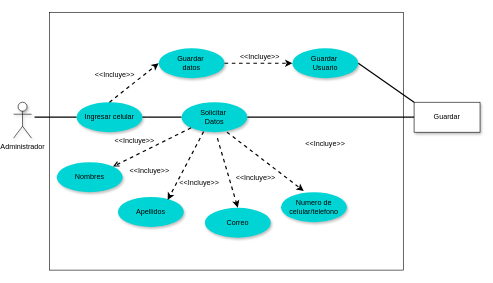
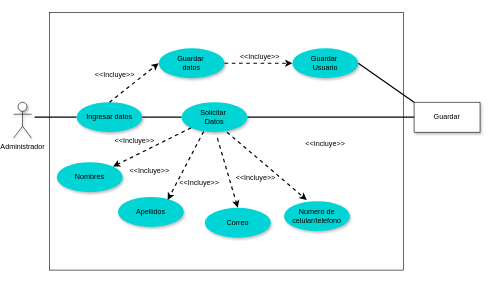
  <mxCell id="0" />
  <mxCell id="1" parent="0" />
  <mxCell id="2" value="" style="rounded=0;whiteSpace=wrap;html=1;shadow=0;" vertex="1" parent="1"><mxGeometry x="80" y="20" width="590" height="430" as="geometry" /></mxCell>
  <mxCell id="3" value="Administrador" style="shape=umlActor;verticalLabelPosition=bottom;verticalAlign=top;html=1;outlineConnect=0;shadow=1;" vertex="1" parent="1"><mxGeometry x="20" y="170" width="30" height="60" as="geometry" /></mxCell>
  <mxCell id="4" value="&lt;font style=&quot;vertical-align: inherit&quot;&gt;&lt;font style=&quot;vertical-align: inherit&quot;&gt;Guardar&lt;/font&gt;&lt;/font&gt;" style="rounded=0;whiteSpace=wrap;html=1;shadow=1;" vertex="1" parent="1"><mxGeometry x="688" y="170" width="110" height="50" as="geometry" /></mxCell>
  <mxCell id="5" value="&lt;font style=&quot;vertical-align: inherit&quot;&gt;&lt;font style=&quot;vertical-align: inherit&quot;&gt;Solicitar&amp;nbsp;&lt;br&gt;Datos&lt;br&gt;&lt;/font&gt;&lt;/font&gt;" style="ellipse;whiteSpace=wrap;html=1;strokeColor=none;strokeWidth=2;shadow=1;fillColor=#00D4D4;" vertex="1" parent="1"><mxGeometry x="300" y="170" width="110" height="50" as="geometry" /></mxCell>
- <mxCell id="6" value="&lt;font style=&quot;vertical-align: inherit&quot;&gt;&lt;font style=&quot;vertical-align: inherit&quot;&gt;Numero de&lt;br&gt;celular/telefono&lt;br&gt;&lt;/font&gt;&lt;/font&gt;" style="ellipse;whiteSpace=wrap;html=1;strokeColor=none;strokeWidth=2;shadow=1;fillColor=#00D4D4;" vertex="1" parent="1"><mxGeometry x="466" y="320" width="110" height="50" as="geometry" /></mxCell>
+ <mxCell id="6" value="&lt;font style=&quot;vertical-align: inherit&quot;&gt;&lt;font style=&quot;vertical-align: inherit&quot;&gt;Numero de&lt;br&gt;celular/telefono&lt;br&gt;&lt;/font&gt;&lt;/font&gt;" style="ellipse;whiteSpace=wrap;html=1;strokeColor=none;strokeWidth=2;shadow=1;fillColor=#00D4D4;" vertex="1" parent="1"><mxGeometry x="471" y="335" width="110" height="50" as="geometry" /></mxCell>
  <mxCell id="7" value="&lt;font style=&quot;vertical-align: inherit&quot;&gt;&lt;font style=&quot;vertical-align: inherit&quot;&gt;Correo&lt;br&gt;&lt;/font&gt;&lt;/font&gt;" style="ellipse;whiteSpace=wrap;html=1;strokeColor=none;strokeWidth=2;shadow=1;fillColor=#00D4D4;" vertex="1" parent="1"><mxGeometry x="339" y="346" width="110" height="50" as="geometry" /></mxCell>
  <mxCell id="8" value="&lt;font style=&quot;vertical-align: inherit&quot;&gt;&lt;font style=&quot;vertical-align: inherit&quot;&gt;Apellidos&lt;br&gt;&lt;/font&gt;&lt;/font&gt;" style="ellipse;whiteSpace=wrap;html=1;strokeColor=none;strokeWidth=2;shadow=1;fillColor=#00D4D4;" vertex="1" parent="1"><mxGeometry x="194" y="328" width="110" height="50" as="geometry" /></mxCell>
  <mxCell id="9" value="Nombres" style="ellipse;whiteSpace=wrap;html=1;shadow=1;strokeColor=none;strokeWidth=2;fillColor=#00D4D4;" vertex="1" parent="1"><mxGeometry x="92" y="270" width="110" height="50" as="geometry" /></mxCell>
- <mxCell id="10" value="&lt;font style=&quot;vertical-align: inherit&quot;&gt;&lt;font style=&quot;vertical-align: inherit&quot;&gt;Ingresar celular&lt;br&gt;&lt;/font&gt;&lt;/font&gt;" style="ellipse;whiteSpace=wrap;html=1;strokeColor=none;strokeWidth=2;shadow=1;fillColor=#00D4D4;" vertex="1" parent="1"><mxGeometry x="125" y="170" width="110" height="50" as="geometry" /></mxCell>
+ <mxCell id="10" value="&lt;font style=&quot;vertical-align: inherit&quot;&gt;&lt;font style=&quot;vertical-align: inherit&quot;&gt;Ingresar datos&lt;br&gt;&lt;/font&gt;&lt;/font&gt;" style="ellipse;whiteSpace=wrap;html=1;strokeColor=none;strokeWidth=2;shadow=1;fillColor=#00D4D4;" vertex="1" parent="1"><mxGeometry x="125" y="170" width="110" height="50" as="geometry" /></mxCell>
  <mxCell id="11" value="&lt;font style=&quot;vertical-align: inherit&quot;&gt;&lt;font style=&quot;vertical-align: inherit&quot;&gt;Guardar&amp;nbsp;&lt;br&gt;Usuario&lt;br&gt;&lt;/font&gt;&lt;/font&gt;" style="ellipse;whiteSpace=wrap;html=1;strokeColor=none;strokeWidth=2;shadow=1;fillColor=#00D4D4;" vertex="1" parent="1"><mxGeometry x="485" y="80" width="110" height="50" as="geometry" /></mxCell>
  <mxCell id="12" value="&lt;font style=&quot;vertical-align: inherit&quot;&gt;&lt;font style=&quot;vertical-align: inherit&quot;&gt;Guardar&amp;nbsp;&lt;br&gt;datos&lt;br&gt;&lt;/font&gt;&lt;/font&gt;" style="ellipse;whiteSpace=wrap;html=1;strokeColor=none;strokeWidth=2;shadow=1;fillColor=#00D4D4;" vertex="1" parent="1"><mxGeometry x="262" y="80" width="110" height="50" as="geometry" /></mxCell>
  <mxCell id="13" value="" style="endArrow=none;html=1;rounded=0;exitX=1;exitY=0.5;exitDx=0;exitDy=0;fillColor=#FF00FF;strokeColor=#000000;shadow=0;strokeWidth=2;entryX=0;entryY=0.5;entryDx=0;entryDy=0;" edge="1" parent="1" source="5" target="4"><mxGeometry width="50" height="50" relative="1" as="geometry"><mxPoint x="370" y="240" as="sourcePoint" /><mxPoint x="678" y="195" as="targetPoint" /></mxGeometry></mxCell>
  <mxCell id="14" value="" style="endArrow=none;html=1;rounded=0;entryX=0;entryY=0.5;entryDx=0;entryDy=0;fillColor=#FF00FF;strokeColor=#000000;shadow=0;strokeWidth=2;" edge="1" parent="1" target="10"><mxGeometry width="50" height="50" relative="1" as="geometry"><mxPoint x="55" y="195" as="sourcePoint" /><mxPoint x="420" y="190" as="targetPoint" /></mxGeometry></mxCell>
  <mxCell id="15" value="" style="endArrow=none;html=1;rounded=0;exitX=1;exitY=0.5;exitDx=0;exitDy=0;fillColor=#FF00FF;strokeColor=#000000;shadow=0;strokeWidth=2;entryX=0;entryY=0;entryDx=0;entryDy=0;" edge="1" parent="1" source="11" target="4"><mxGeometry width="50" height="50" relative="1" as="geometry"><mxPoint x="370" y="240" as="sourcePoint" /><mxPoint x="680" y="180" as="targetPoint" /></mxGeometry></mxCell>
  <mxCell id="16" value="" style="endArrow=classic;html=1;rounded=0;exitX=0.5;exitY=0;exitDx=0;exitDy=0;dashed=1;endFill=1;fillColor=#FF00FF;strokeColor=#000000;shadow=0;strokeWidth=2;entryX=0;entryY=0.5;entryDx=0;entryDy=0;" edge="1" parent="1" source="10" target="12"><mxGeometry width="50" height="50" relative="1" as="geometry"><mxPoint x="370" y="240" as="sourcePoint" /><mxPoint x="420" y="190" as="targetPoint" /></mxGeometry></mxCell>
- <mxCell id="17" value="" style="endArrow=open;html=1;rounded=0;exitX=0;exitY=1;exitDx=0;exitDy=0;entryX=1;entryY=0;entryDx=0;entryDy=0;dashed=1;endFill=1;fillColor=#FF00FF;strokeColor=#000000;shadow=0;strokeWidth=2;" edge="1" parent="1" source="5" target="9"><mxGeometry width="50" height="50" relative="1" as="geometry"><mxPoint x="270" y="85" as="sourcePoint" /><mxPoint x="340" y="85" as="targetPoint" /></mxGeometry></mxCell>
+ <mxCell id="17" value="" style="endArrow=classic;html=1;rounded=0;exitX=0;exitY=1;exitDx=0;exitDy=0;entryX=1;entryY=0;entryDx=0;entryDy=0;dashed=1;endFill=1;fillColor=#FF00FF;strokeColor=#000000;shadow=0;strokeWidth=2;" edge="1" parent="1" source="5" target="9"><mxGeometry width="50" height="50" relative="1" as="geometry"><mxPoint x="270" y="85" as="sourcePoint" /><mxPoint x="340" y="85" as="targetPoint" /></mxGeometry></mxCell>
  <mxCell id="18" value="" style="endArrow=classic;html=1;rounded=0;exitX=0.336;exitY=0.98;exitDx=0;exitDy=0;entryX=0.755;entryY=0.1;entryDx=0;entryDy=0;dashed=1;endFill=1;entryPerimeter=0;exitPerimeter=0;fillColor=#FF00FF;strokeColor=#000000;shadow=0;strokeWidth=2;" edge="1" parent="1" source="5" target="8"><mxGeometry width="50" height="50" relative="1" as="geometry"><mxPoint x="356.109" y="227.678" as="sourcePoint" /><mxPoint x="253.891" y="317.322" as="targetPoint" /></mxGeometry></mxCell>
  <mxCell id="19" value="" style="endArrow=classic;html=1;rounded=0;entryX=0.5;entryY=0;entryDx=0;entryDy=0;dashed=1;endFill=1;fillColor=#FF00FF;strokeColor=#000000;shadow=0;strokeWidth=2;" edge="1" parent="1" target="7"><mxGeometry width="50" height="50" relative="1" as="geometry"><mxPoint x="360" y="230" as="sourcePoint" /><mxPoint x="313.05" y="375" as="targetPoint" /></mxGeometry></mxCell>
  <mxCell id="20" value="" style="endArrow=classic;html=1;rounded=0;exitX=0.691;exitY=1;exitDx=0;exitDy=0;entryX=0.345;entryY=-0.04;entryDx=0;entryDy=0;dashed=1;endFill=1;entryPerimeter=0;exitPerimeter=0;fillColor=#FF00FF;strokeColor=#000000;shadow=0;strokeWidth=2;" edge="1" parent="1" source="5" target="6"><mxGeometry width="50" height="50" relative="1" as="geometry"><mxPoint x="386.96" y="244" as="sourcePoint" /><mxPoint x="323.05" y="385" as="targetPoint" /></mxGeometry></mxCell>
  <mxCell id="21" value="&amp;lt;&amp;lt;Incluye&amp;gt;&amp;gt;" style="text;html=1;strokeColor=none;fillColor=none;align=center;verticalAlign=middle;whiteSpace=wrap;rounded=0;shadow=0;" vertex="1" parent="1"><mxGeometry x="159" y="110" width="60" height="30" as="geometry" /></mxCell>
  <mxCell id="22" value="&amp;lt;&amp;lt;Incluye&amp;gt;&amp;gt;" style="text;html=1;strokeColor=none;fillColor=none;align=center;verticalAlign=middle;whiteSpace=wrap;rounded=0;shadow=0;" vertex="1" parent="1"><mxGeometry x="192" y="220" width="60" height="30" as="geometry" /></mxCell>
  <mxCell id="23" value="&amp;lt;&amp;lt;Incluye&amp;gt;&amp;gt;" style="text;html=1;strokeColor=none;fillColor=none;align=center;verticalAlign=middle;whiteSpace=wrap;rounded=0;shadow=0;" vertex="1" parent="1"><mxGeometry x="217" y="270" width="60" height="30" as="geometry" /></mxCell>
  <mxCell id="24" value="&amp;lt;&amp;lt;Incluye&amp;gt;&amp;gt;" style="text;html=1;strokeColor=none;fillColor=none;align=center;verticalAlign=middle;whiteSpace=wrap;rounded=0;shadow=0;" vertex="1" parent="1"><mxGeometry x="300" y="290" width="60" height="30" as="geometry" /></mxCell>
  <mxCell id="25" value="&amp;lt;&amp;lt;Incluye&amp;gt;&amp;gt;" style="text;html=1;strokeColor=none;fillColor=none;align=center;verticalAlign=middle;whiteSpace=wrap;rounded=0;shadow=0;" vertex="1" parent="1"><mxGeometry x="394" y="282" width="60" height="30" as="geometry" /></mxCell>
  <mxCell id="26" value="&amp;lt;&amp;lt;Incluye&amp;gt;&amp;gt;" style="text;html=1;strokeColor=none;fillColor=none;align=center;verticalAlign=middle;whiteSpace=wrap;rounded=0;shadow=0;" vertex="1" parent="1"><mxGeometry x="510" y="225" width="60" height="30" as="geometry" /></mxCell>
  <mxCell id="27" value="" style="endArrow=classic;html=1;rounded=0;exitX=1;exitY=0.5;exitDx=0;exitDy=0;entryX=0;entryY=0.5;entryDx=0;entryDy=0;dashed=1;endFill=1;fillColor=#FF00FF;strokeColor=#000000;shadow=0;strokeWidth=2;" edge="1" parent="1" source="12" target="11"><mxGeometry width="50" height="50" relative="1" as="geometry"><mxPoint x="441" y="96" as="sourcePoint" /><mxPoint x="590" y="156" as="targetPoint" /></mxGeometry></mxCell>
  <mxCell id="28" value="&amp;lt;&amp;lt;Incluye&amp;gt;&amp;gt;" style="text;html=1;strokeColor=none;fillColor=none;align=center;verticalAlign=middle;whiteSpace=wrap;rounded=0;shadow=0;" vertex="1" parent="1"><mxGeometry x="401" y="80" width="60" height="30" as="geometry" /></mxCell>
  <mxCell id="29" value="" style="endArrow=none;html=1;rounded=0;fillColor=#FF00FF;strokeColor=#000000;shadow=0;strokeWidth=2;exitX=1;exitY=0.5;exitDx=0;exitDy=0;entryX=0;entryY=0.5;entryDx=0;entryDy=0;entryPerimeter=0;" edge="1" parent="1" source="10" target="5"><mxGeometry width="50" height="50" relative="1" as="geometry"><mxPoint x="225" y="194.5" as="sourcePoint" /><mxPoint x="299" y="195" as="targetPoint" /></mxGeometry></mxCell>
